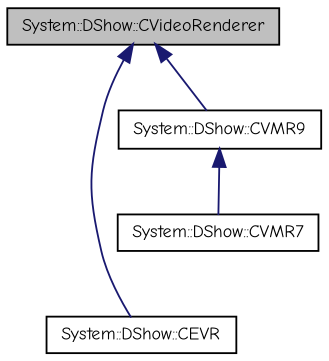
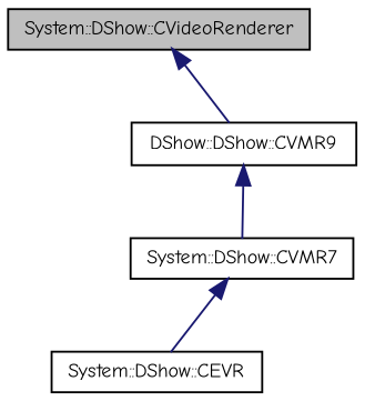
  digraph {
    fontname="Comic Neue"
    node [color=black fillcolor=white fontname="Comic Neue" fontsize=10 shape=record style=filled]
    edge [color=midnightblue dir=back fontname="Comic Neue" fontsize=10 labelfontname=Helvetica labelfontsize=10 style=solid]
    n1 [fillcolor=grey75 fontcolor=black height=0.2 label="System::DShow::CVideoRenderer" width=0.4]
    n2 [height=0.2 label="System::DShow::CEVR" width=0.4]
-   n3 [height=0.2 label="System::DShow::CVMR9" width=0.4]
+   n3 [height=0.2 label="DShow::DShow::CVMR9" width=0.4]
    n4 [height=0.2 label="System::DShow::CVMR7" width=0.4]
-   n1 -> n2
+   n4 -> n2
    n1 -> n3
    n3 -> n4
  }
